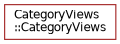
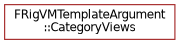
  digraph {
    rankdir=TB
-   n1 [color=brown fillcolor=white fontname=Helvetica fontsize=10 height=0.2 label="CategoryViews\l::CategoryViews" shape=box style=filled width=0.4]
+   n1 [color=brown fillcolor=white fontname=Helvetica fontsize=10 height=0.2 label="FRigVMTemplateArgument\l::CategoryViews" shape=box style=filled width=0.4]
  }
